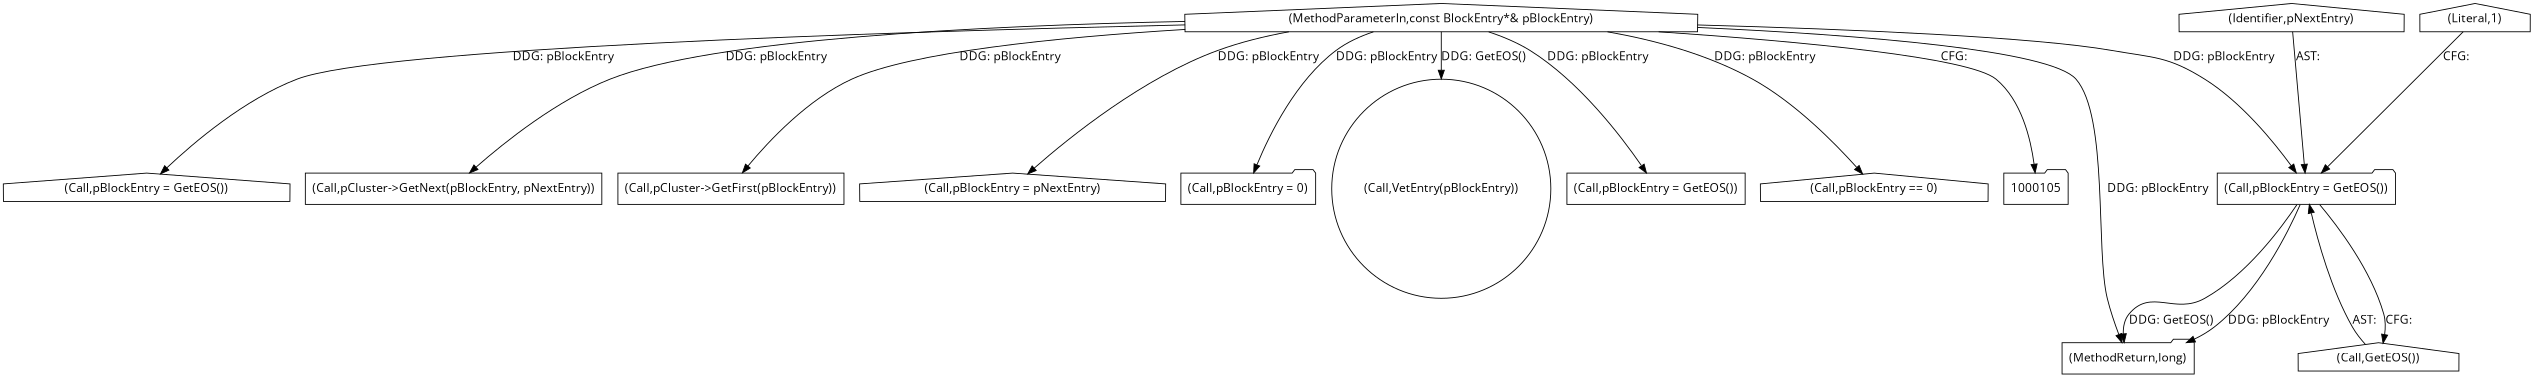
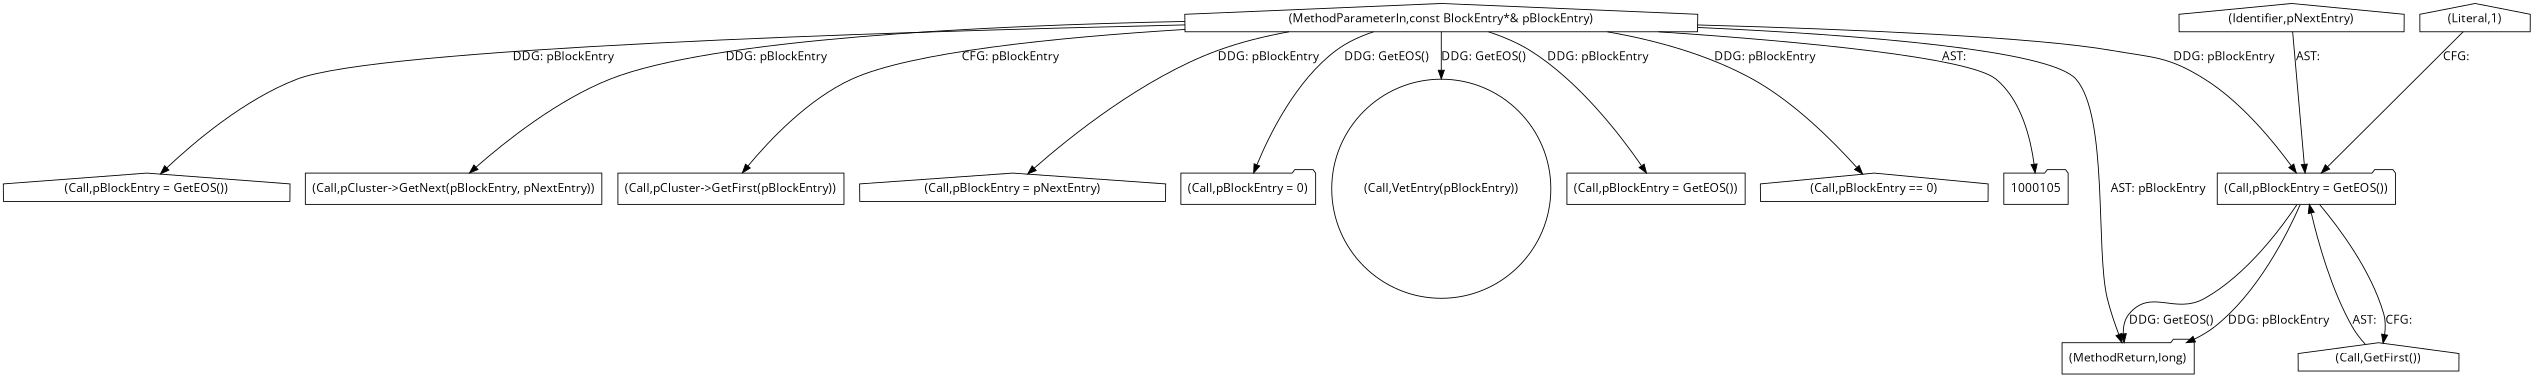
  digraph {
    fontname="Open Sans"
    node [fontname="Open Sans" shape=house]
    edge [fontname="Open Sans"]
    n1 [label="(Call,pBlockEntry = GetEOS())" shape=folder]
-   n2 [label="(Call,GetEOS())"]
+   n2 [label="(Call,GetFirst())"]
    n3 [label="(MethodReturn,long)" shape=folder]
    n4 [label="(MethodParameterIn,const BlockEntry*& pBlockEntry)"]
    n5 [label="(Call,pBlockEntry = GetEOS())"]
    n6 [label="(Call,pCluster->GetNext(pBlockEntry, pNextEntry))" shape=box]
    n7 [label="(Call,pCluster->GetFirst(pBlockEntry))" shape=box]
    n8 [label="(Call,pBlockEntry = pNextEntry)"]
    n9 [label="(Call,pBlockEntry = 0)" shape=folder]
    n10 [label="(Call,VetEntry(pBlockEntry))" shape=circle]
    n11 [label="(Call,pBlockEntry = GetEOS())" shape=box]
    n12 [label="(Call,pBlockEntry == 0)"]
    1000105 [shape=folder]
    n14 [label="(Identifier,pNextEntry)"]
    n15 [label="(Literal,1)"]
    n1 -> n2 [label="CFG: "]
    n1 -> n3 [label="DDG: GetEOS()"]
    n1 -> n3 [label="DDG: pBlockEntry"]
    n2 -> n1 [label="AST: "]
    n4 -> n1 [label="DDG: pBlockEntry"]
-   n4 -> n3 [label="DDG: pBlockEntry"]
+   n4 -> n3 [label="AST: pBlockEntry"]
    n4 -> n5 [label="DDG: pBlockEntry"]
    n4 -> n6 [label="DDG: pBlockEntry"]
-   n4 -> n7 [label="DDG: pBlockEntry"]
+   n4 -> n7 [label="CFG: pBlockEntry"]
    n4 -> n8 [label="DDG: pBlockEntry"]
-   n4 -> n9 [label="DDG: pBlockEntry"]
+   n4 -> n9 [label="DDG: GetEOS()"]
    n4 -> n10 [label="DDG: GetEOS()"]
    n4 -> n11 [label="DDG: pBlockEntry"]
    n4 -> n12 [label="DDG: pBlockEntry"]
-   n4 -> 1000105 [label="CFG: "]
+   n4 -> 1000105 [label="AST: "]
    n14 -> n1 [label="AST: "]
    n15 -> n1 [label="CFG: "]
  }
